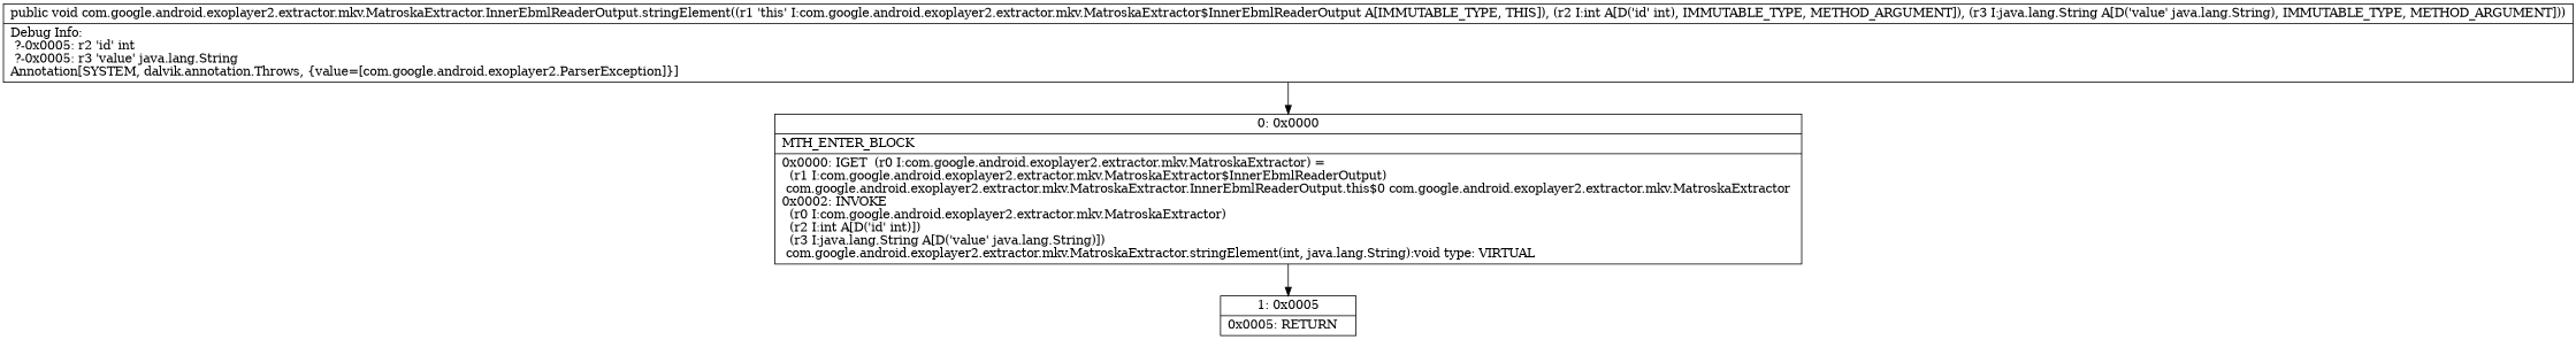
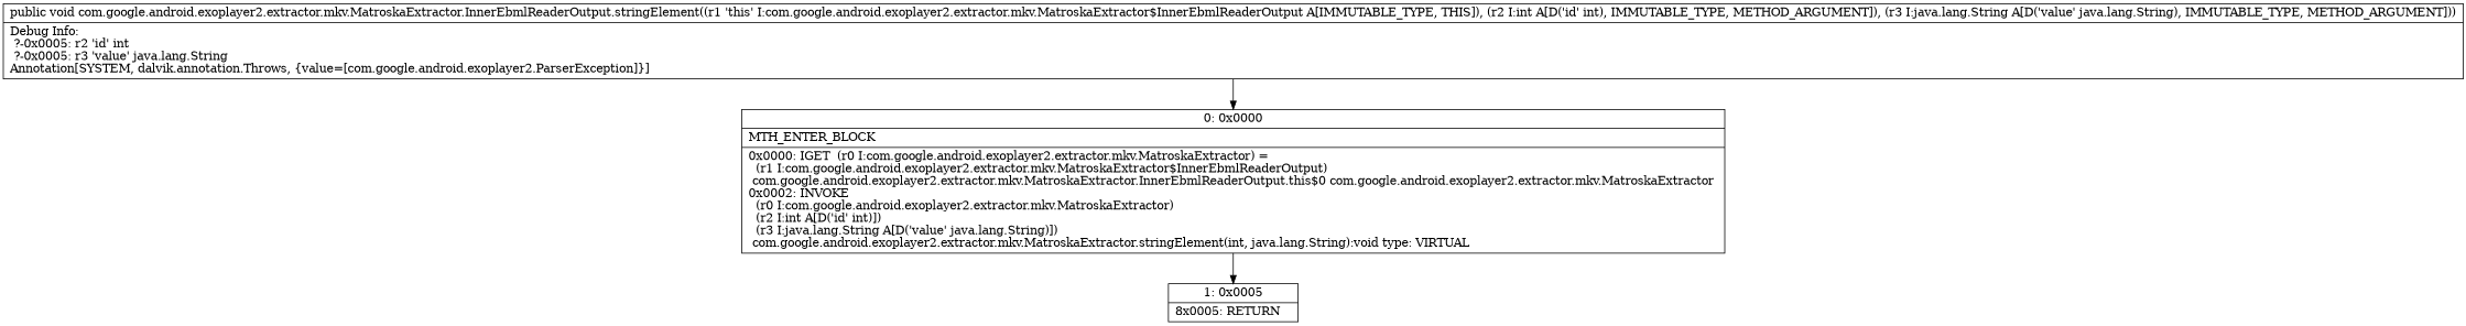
  digraph {
    node [shape=record]
    n1 [label="{0\:\ 0x0000|MTH_ENTER_BLOCK\l|0x0000: IGET  (r0 I:com.google.android.exoplayer2.extractor.mkv.MatroskaExtractor) = \l  (r1 I:com.google.android.exoplayer2.extractor.mkv.MatroskaExtractor$InnerEbmlReaderOutput)\l com.google.android.exoplayer2.extractor.mkv.MatroskaExtractor.InnerEbmlReaderOutput.this$0 com.google.android.exoplayer2.extractor.mkv.MatroskaExtractor \l0x0002: INVOKE  \l  (r0 I:com.google.android.exoplayer2.extractor.mkv.MatroskaExtractor)\l  (r2 I:int A[D('id' int)])\l  (r3 I:java.lang.String A[D('value' java.lang.String)])\l com.google.android.exoplayer2.extractor.mkv.MatroskaExtractor.stringElement(int, java.lang.String):void type: VIRTUAL \l}"]
-   n2 [label="{1\:\ 0x0005|0x0005: RETURN   \l}"]
+   n2 [label="{1\:\ 0x0005|8x0005: RETURN   \l}"]
    n3 [label="{public void com.google.android.exoplayer2.extractor.mkv.MatroskaExtractor.InnerEbmlReaderOutput.stringElement((r1 'this' I:com.google.android.exoplayer2.extractor.mkv.MatroskaExtractor$InnerEbmlReaderOutput A[IMMUTABLE_TYPE, THIS]), (r2 I:int A[D('id' int), IMMUTABLE_TYPE, METHOD_ARGUMENT]), (r3 I:java.lang.String A[D('value' java.lang.String), IMMUTABLE_TYPE, METHOD_ARGUMENT]))  | Debug Info:\l  ?\-0x0005: r2 'id' int\l  ?\-0x0005: r3 'value' java.lang.String\lAnnotation[SYSTEM, dalvik.annotation.Throws, \{value=[com.google.android.exoplayer2.ParserException]\}]\l}"]
    n1 -> n2
    n3 -> n1
  }
